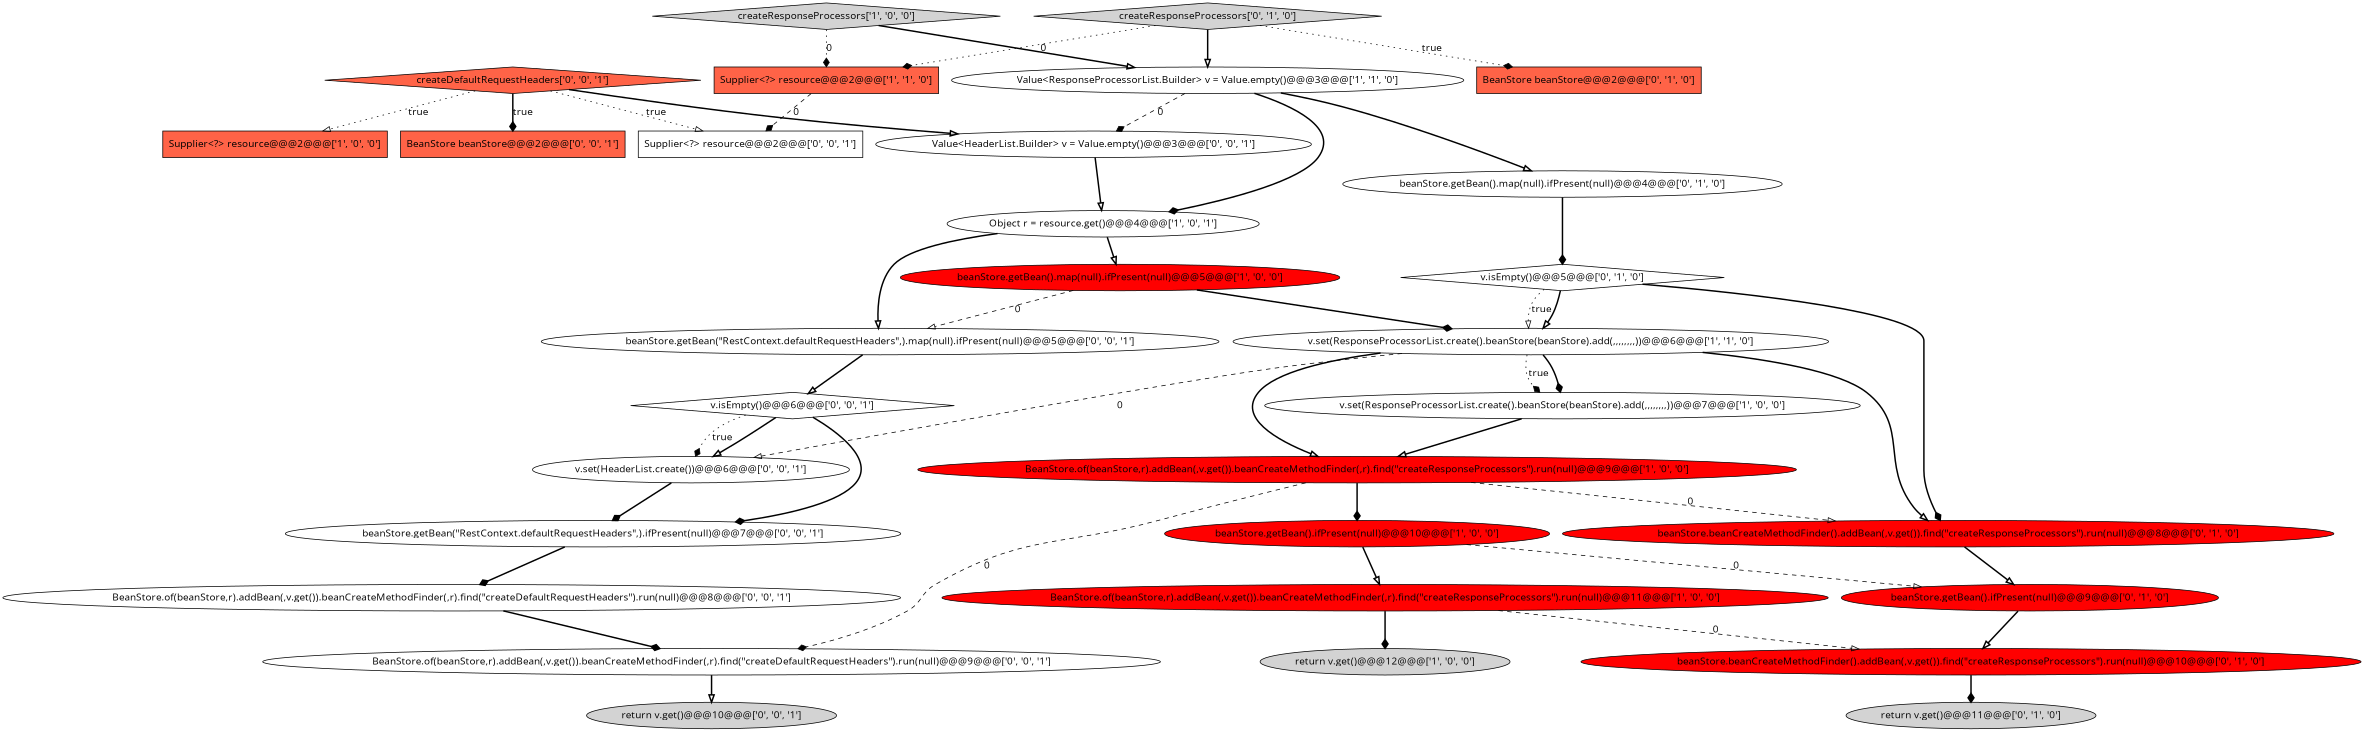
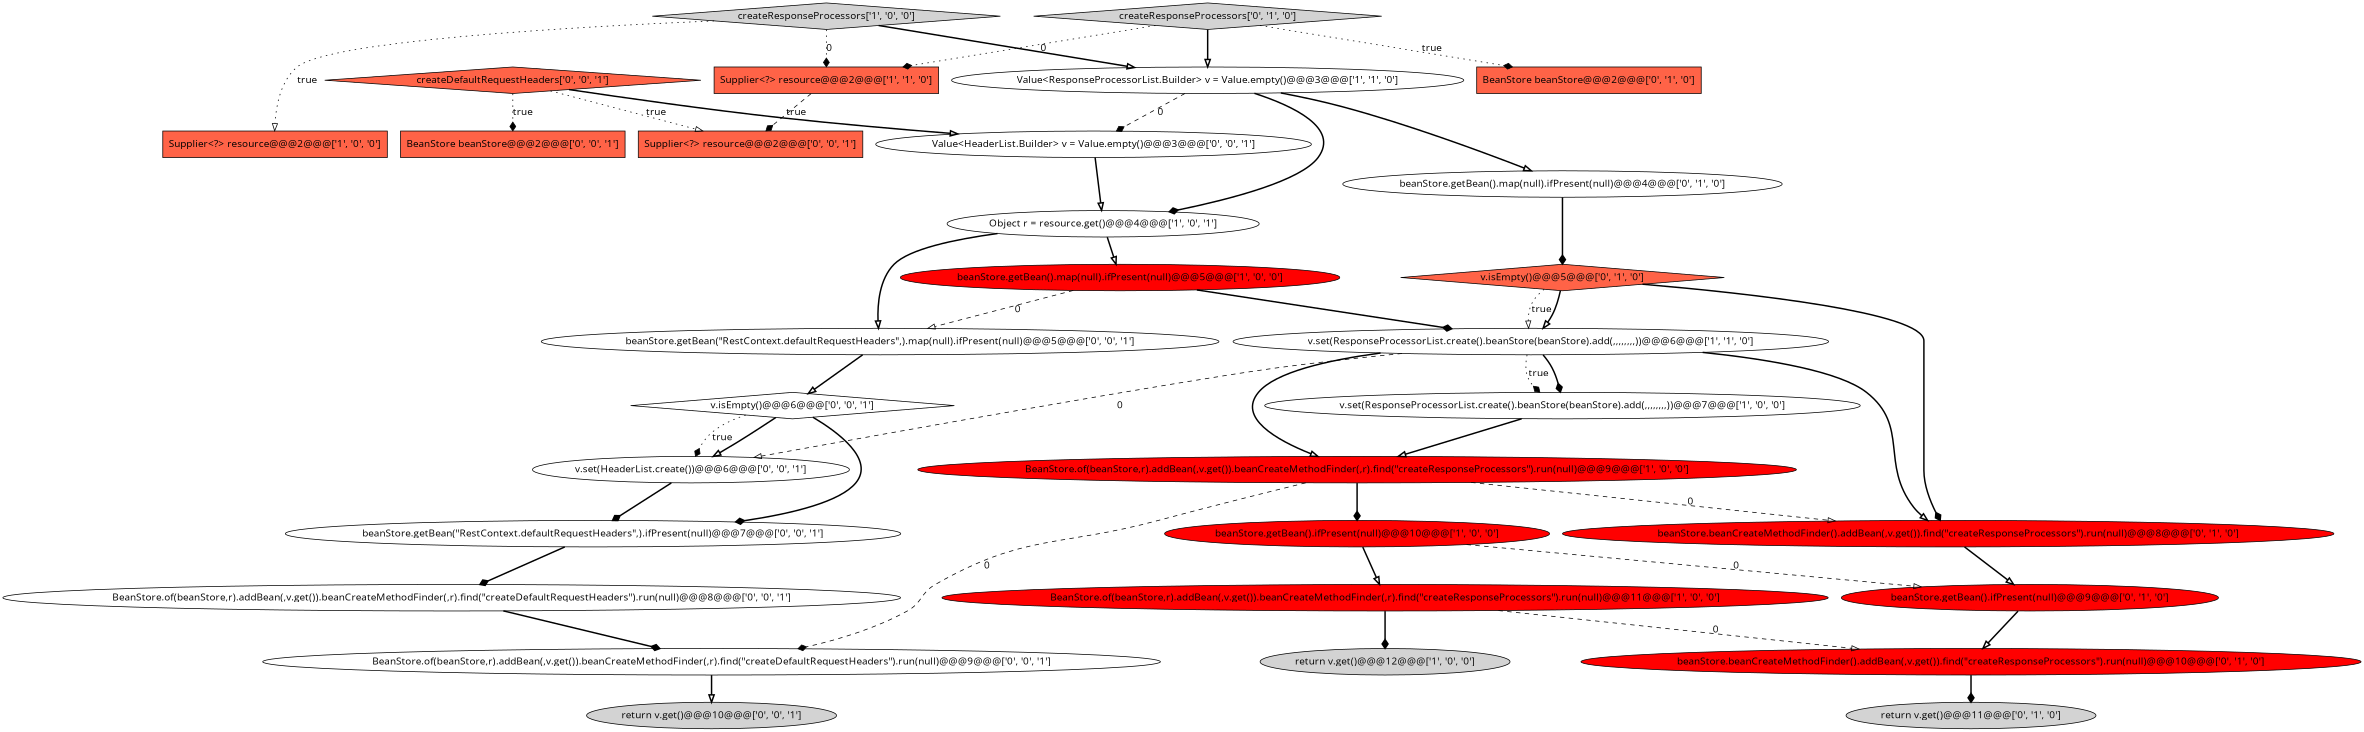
  digraph {
    fontname="Open Sans"
    node [fillcolor=white fontname="Open Sans" shape=ellipse style=filled]
    edge [arrowhead=onormal fontname="Open Sans" style=bold]
    n1 [label="beanStore.getBean(\"RestContext.defaultRequestHeaders\",).ifPresent(null)@@@7@@@['0', '0', '1']"]
    n2 [label="BeanStore.of(beanStore,r).addBean(,v.get()).beanCreateMethodFinder(,r).find(\"createDefaultRequestHeaders\").run(null)@@@8@@@['0', '0', '1']"]
    n3 [label="BeanStore.of(beanStore,r).addBean(,v.get()).beanCreateMethodFinder(,r).find(\"createDefaultRequestHeaders\").run(null)@@@9@@@['0', '0', '1']"]
    n4 [label="Object r = resource.get()@@@4@@@['1', '0', '1']"]
    n5 [label="beanStore.getBean(\"RestContext.defaultRequestHeaders\",).map(null).ifPresent(null)@@@5@@@['0', '0', '1']"]
    n6 [fillcolor=red label="beanStore.getBean().map(null).ifPresent(null)@@@5@@@['1', '0', '0']"]
    n7 [label="v.isEmpty()@@@6@@@['0', '0', '1']" shape=diamond]
    n8 [label="v.set(ResponseProcessorList.create().beanStore(beanStore).add(,,,,,,,,))@@@6@@@['1', '1', '0']"]
    n9 [fillcolor=red label="BeanStore.of(beanStore,r).addBean(,v.get()).beanCreateMethodFinder(,r).find(\"createResponseProcessors\").run(null)@@@11@@@['1', '0', '0']"]
    n10 [fillcolor=lightgray label="return v.get()@@@12@@@['1', '0', '0']"]
    n11 [fillcolor=red label="beanStore.beanCreateMethodFinder().addBean(,v.get()).find(\"createResponseProcessors\").run(null)@@@10@@@['0', '1', '0']"]
    n12 [fillcolor=lightgray label="return v.get()@@@11@@@['0', '1', '0']"]
    n13 [fillcolor=red label="BeanStore.of(beanStore,r).addBean(,v.get()).beanCreateMethodFinder(,r).find(\"createResponseProcessors\").run(null)@@@9@@@['1', '0', '0']"]
    n14 [fillcolor=red label="beanStore.beanCreateMethodFinder().addBean(,v.get()).find(\"createResponseProcessors\").run(null)@@@8@@@['0', '1', '0']"]
    n15 [fillcolor=red label="beanStore.getBean().ifPresent(null)@@@10@@@['1', '0', '0']"]
    n16 [fillcolor=lightgray label="return v.get()@@@10@@@['0', '0', '1']"]
    n17 [fillcolor=red label="beanStore.getBean().ifPresent(null)@@@9@@@['0', '1', '0']"]
    n18 [label="beanStore.getBean().map(null).ifPresent(null)@@@4@@@['0', '1', '0']"]
-   n19 [label="v.isEmpty()@@@5@@@['0', '1', '0']" shape=diamond]
+   n19 [fillcolor=tomato label="v.isEmpty()@@@5@@@['0', '1', '0']" shape=diamond]
    n20 [label="v.set(ResponseProcessorList.create().beanStore(beanStore).add(,,,,,,,,))@@@7@@@['1', '0', '0']"]
    n21 [label="v.set(HeaderList.create())@@@6@@@['0', '0', '1']"]
    n22 [label="Value<ResponseProcessorList.Builder> v = Value.empty()@@@3@@@['1', '1', '0']"]
    n23 [label="Value<HeaderList.Builder> v = Value.empty()@@@3@@@['0', '0', '1']"]
    n24 [fillcolor=tomato label="createDefaultRequestHeaders['0', '0', '1']" shape=diamond]
    n25 [fillcolor=tomato label="BeanStore beanStore@@@2@@@['0', '0', '1']" shape=box]
-   n26 [label="Supplier<?> resource@@@2@@@['0', '0', '1']" shape=box]
+   n26 [fillcolor=tomato label="Supplier<?> resource@@@2@@@['0', '0', '1']" shape=box]
    n27 [fillcolor=lightgray label="createResponseProcessors['1', '0', '0']" shape=diamond]
    n28 [fillcolor=tomato label="Supplier<?> resource@@@2@@@['1', '0', '0']" shape=box]
    n29 [fillcolor=tomato label="Supplier<?> resource@@@2@@@['1', '1', '0']" shape=box]
    n30 [fillcolor=tomato label="BeanStore beanStore@@@2@@@['0', '1', '0']" shape=box]
    n31 [fillcolor=lightgray label="createResponseProcessors['0', '1', '0']" shape=diamond]
    n1 -> n2 [arrowhead=diamond]
    n2 -> n3 [arrowhead=diamond]
    n3 -> n16
    n4 -> n5
    n4 -> n6
    n5 -> n7
    n6 -> n5 [label=0 style=dashed]
    n6 -> n8 [arrowhead=diamond]
    n7 -> n1 [arrowhead=diamond]
    n7 -> n21
    n7 -> n21 [arrowhead=diamond label=true style=dotted]
    n8 -> n13
    n8 -> n14
    n8 -> n20 [arrowhead=diamond]
    n8 -> n20 [arrowhead=diamond label=true style=dotted]
    n8 -> n21 [label=0 style=dashed]
    n9 -> n10 [arrowhead=diamond]
    n9 -> n11 [label=0 style=dashed]
    n11 -> n12 [arrowhead=diamond]
    n13 -> n3 [arrowhead=diamond label=0 style=dashed]
    n13 -> n14 [label=0 style=dashed]
    n13 -> n15 [arrowhead=diamond]
    n14 -> n17
    n15 -> n9
    n15 -> n17 [label=0 style=dashed]
    n17 -> n11
    n18 -> n19 [arrowhead=diamond]
    n19 -> n8 [label=true style=dotted]
    n19 -> n8
    n19 -> n14 [arrowhead=diamond]
    n20 -> n13
    n21 -> n1 [arrowhead=diamond]
    n22 -> n4 [arrowhead=diamond]
    n22 -> n18
    n22 -> n23 [arrowhead=diamond label=0 style=dashed]
    n23 -> n4
    n24 -> n23
-   n24 -> n25 [arrowhead=diamond label=true]
+   n24 -> n25 [arrowhead=diamond label=true style=dotted]
    n24 -> n26 [label=true style=dotted]
    n27 -> n22
-   n24 -> n28 [label=true style=dotted]
+   n27 -> n28 [label=true style=dotted]
    n27 -> n29 [arrowhead=diamond label=0 style=dotted]
-   n29 -> n26 [arrowhead=diamond label=0 style=dashed]
+   n29 -> n26 [arrowhead=diamond label=true style=dashed]
    n31 -> n22
    n31 -> n29 [arrowhead=diamond label=0 style=dotted]
    n31 -> n30 [arrowhead=diamond label=true style=dotted]
  }
